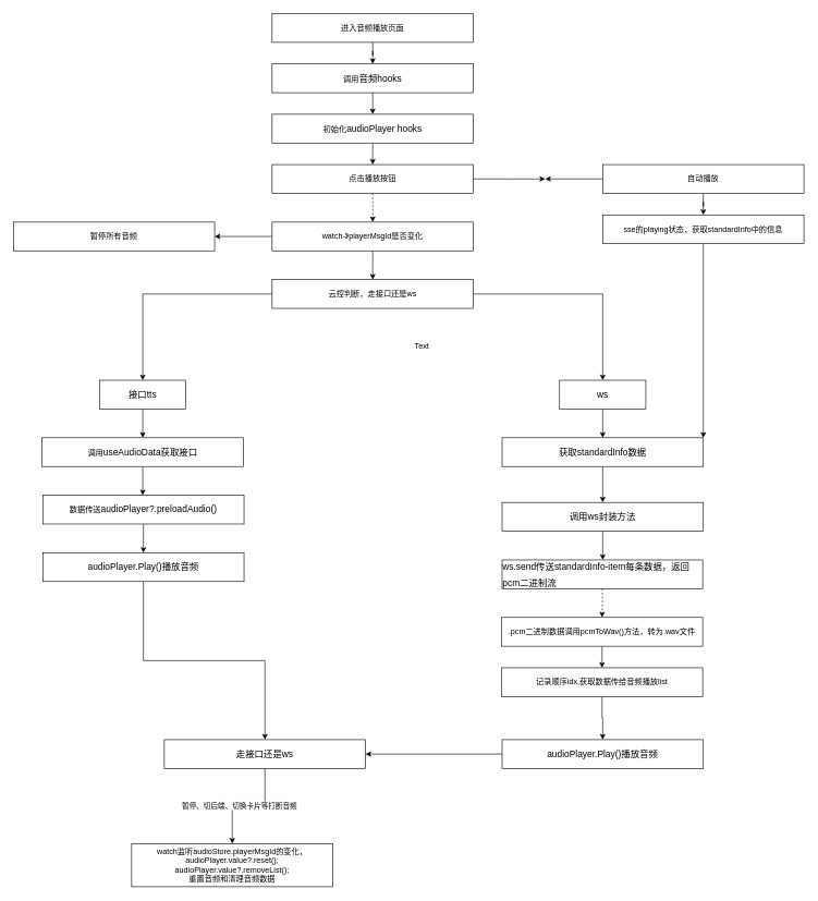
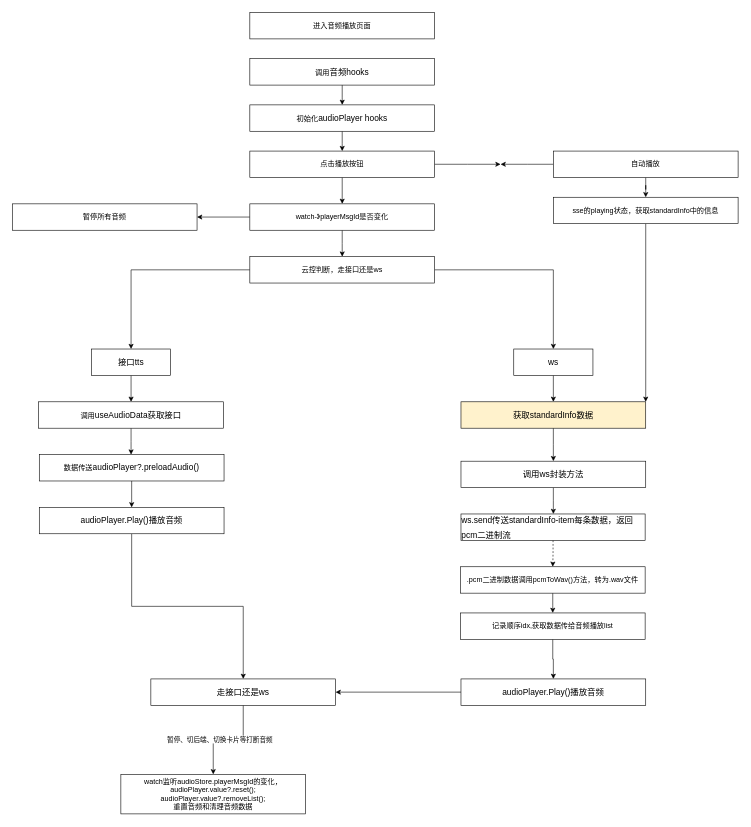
  <mxCell id="0" />
  <mxCell id="1" parent="0" />
  <mxCell id="2" style="edgeStyle=orthogonalEdgeStyle;rounded=0;orthogonalLoop=1;jettySize=auto;html=1;exitX=0.5;exitY=1;exitDx=0;exitDy=0;entryX=0.5;entryY=0;entryDx=0;entryDy=0;" edge="1" parent="1" source="3" target="28"><mxGeometry relative="1" as="geometry" /></mxCell>
  <mxCell id="3" value="&lt;article data-content=&quot;[{&amp;quot;type&amp;quot;:&amp;quot;block&amp;quot;,&amp;quot;id&amp;quot;:&amp;quot;Hbyp-1732607685483&amp;quot;,&amp;quot;name&amp;quot;:&amp;quot;paragraph&amp;quot;,&amp;quot;data&amp;quot;:{},&amp;quot;nodes&amp;quot;:[{&amp;quot;type&amp;quot;:&amp;quot;text&amp;quot;,&amp;quot;id&amp;quot;:&amp;quot;SaNG-1732607685481&amp;quot;,&amp;quot;leaves&amp;quot;:[{&amp;quot;text&amp;quot;:&amp;quot;standardInfo&amp;quot;,&amp;quot;marks&amp;quot;:[]}]}],&amp;quot;state&amp;quot;:{}}]&quot;&gt;&lt;div style=&quot;white-space-collapse: preserve; line-height: 1.75; font-size: 14px; text-align: left;&quot;&gt;接口tts&lt;/div&gt;&lt;/article&gt;" style="rounded=0;whiteSpace=wrap;html=1;" parent="1" vertex="1"><mxGeometry x="152" y="581" width="132" height="44" as="geometry" /></mxCell>
  <mxCell id="4" style="edgeStyle=orthogonalEdgeStyle;rounded=0;orthogonalLoop=1;jettySize=auto;html=1;entryX=0.5;entryY=0;entryDx=0;entryDy=0;" edge="1" parent="1" source="5" target="7"><mxGeometry relative="1" as="geometry" /></mxCell>
  <mxCell id="5" value="&lt;article data-content=&quot;[{&amp;quot;type&amp;quot;:&amp;quot;block&amp;quot;,&amp;quot;id&amp;quot;:&amp;quot;Hbyp-1732607685483&amp;quot;,&amp;quot;name&amp;quot;:&amp;quot;paragraph&amp;quot;,&amp;quot;data&amp;quot;:{},&amp;quot;nodes&amp;quot;:[{&amp;quot;type&amp;quot;:&amp;quot;text&amp;quot;,&amp;quot;id&amp;quot;:&amp;quot;SaNG-1732607685481&amp;quot;,&amp;quot;leaves&amp;quot;:[{&amp;quot;text&amp;quot;:&amp;quot;standardInfo&amp;quot;,&amp;quot;marks&amp;quot;:[]}]}],&amp;quot;state&amp;quot;:{}}]&quot;&gt;&lt;div style=&quot;white-space-collapse: preserve; line-height: 1.75; font-size: 14px; text-align: left;&quot;&gt;ws&lt;/div&gt;&lt;/article&gt;" style="rounded=0;whiteSpace=wrap;html=1;" parent="1" vertex="1"><mxGeometry x="856" y="581" width="132" height="44" as="geometry" /></mxCell>
  <mxCell id="6" style="edgeStyle=orthogonalEdgeStyle;rounded=0;orthogonalLoop=1;jettySize=auto;html=1;" parent="1" source="7" edge="1"><mxGeometry relative="1" as="geometry"><mxPoint x="922" y="768" as="targetPoint" /></mxGeometry></mxCell>
- <mxCell id="7" value="&lt;article data-content=&quot;[{&amp;quot;type&amp;quot;:&amp;quot;block&amp;quot;,&amp;quot;id&amp;quot;:&amp;quot;Hbyp-1732607685483&amp;quot;,&amp;quot;name&amp;quot;:&amp;quot;paragraph&amp;quot;,&amp;quot;data&amp;quot;:{},&amp;quot;nodes&amp;quot;:[{&amp;quot;type&amp;quot;:&amp;quot;text&amp;quot;,&amp;quot;id&amp;quot;:&amp;quot;SaNG-1732607685481&amp;quot;,&amp;quot;leaves&amp;quot;:[{&amp;quot;text&amp;quot;:&amp;quot;standardInfo&amp;quot;,&amp;quot;marks&amp;quot;:[]}]}],&amp;quot;state&amp;quot;:{}}]&quot;&gt;&lt;div style=&quot;white-space-collapse: preserve; line-height: 1.75; font-size: 14px; text-align: left;&quot;&gt;获取standardInfo数据&lt;/div&gt;&lt;/article&gt;" style="rounded=0;whiteSpace=wrap;html=1;" parent="1" vertex="1"><mxGeometry x="768" y="669" width="308" height="44" as="geometry" /></mxCell>
+ <mxCell id="7" value="&lt;article data-content=&quot;[{&amp;quot;type&amp;quot;:&amp;quot;block&amp;quot;,&amp;quot;id&amp;quot;:&amp;quot;Hbyp-1732607685483&amp;quot;,&amp;quot;name&amp;quot;:&amp;quot;paragraph&amp;quot;,&amp;quot;data&amp;quot;:{},&amp;quot;nodes&amp;quot;:[{&amp;quot;type&amp;quot;:&amp;quot;text&amp;quot;,&amp;quot;id&amp;quot;:&amp;quot;SaNG-1732607685481&amp;quot;,&amp;quot;leaves&amp;quot;:[{&amp;quot;text&amp;quot;:&amp;quot;standardInfo&amp;quot;,&amp;quot;marks&amp;quot;:[]}]}],&amp;quot;state&amp;quot;:{}}]&quot;&gt;&lt;div style=&quot;white-space-collapse: preserve; line-height: 1.75; font-size: 14px; text-align: left;&quot;&gt;获取standardInfo数据&lt;/div&gt;&lt;/article&gt;" style="rounded=0;whiteSpace=wrap;html=1;fillColor=#fff2cc;" parent="1" vertex="1"><mxGeometry x="768" y="669" width="308" height="44" as="geometry" /></mxCell>
  <mxCell id="8" style="edgeStyle=orthogonalEdgeStyle;rounded=0;orthogonalLoop=1;jettySize=auto;html=1;" parent="1" source="9" edge="1"><mxGeometry relative="1" as="geometry"><mxPoint x="922" y="856" as="targetPoint" /></mxGeometry></mxCell>
  <mxCell id="9" value="&lt;article data-content=&quot;[{&amp;quot;type&amp;quot;:&amp;quot;block&amp;quot;,&amp;quot;id&amp;quot;:&amp;quot;Hbyp-1732607685483&amp;quot;,&amp;quot;name&amp;quot;:&amp;quot;paragraph&amp;quot;,&amp;quot;data&amp;quot;:{},&amp;quot;nodes&amp;quot;:[{&amp;quot;type&amp;quot;:&amp;quot;text&amp;quot;,&amp;quot;id&amp;quot;:&amp;quot;SaNG-1732607685481&amp;quot;,&amp;quot;leaves&amp;quot;:[{&amp;quot;text&amp;quot;:&amp;quot;standardInfo&amp;quot;,&amp;quot;marks&amp;quot;:[]}]}],&amp;quot;state&amp;quot;:{}}]&quot;&gt;&lt;div style=&quot;white-space-collapse: preserve; line-height: 1.75; font-size: 14px; text-align: left;&quot;&gt;调用ws封装方法&lt;/div&gt;&lt;/article&gt;" style="rounded=0;whiteSpace=wrap;html=1;" parent="1" vertex="1"><mxGeometry x="768" y="768" width="308" height="44" as="geometry" /></mxCell>
  <mxCell id="10" style="edgeStyle=orthogonalEdgeStyle;rounded=0;orthogonalLoop=1;jettySize=auto;html=1;" edge="1" parent="1" source="11"><mxGeometry relative="1" as="geometry"><mxPoint x="921" y="1021" as="targetPoint" /></mxGeometry></mxCell>
  <mxCell id="11" value=".pcm二进制数据调用pcmToWav()方法，转为.wav文件" style="rounded=0;whiteSpace=wrap;html=1;" parent="1" vertex="1"><mxGeometry x="767" y="944" width="308" height="44" as="geometry" /></mxCell>
  <mxCell id="12" style="edgeStyle=orthogonalEdgeStyle;rounded=0;orthogonalLoop=1;jettySize=auto;html=1;entryX=0.5;entryY=0;entryDx=0;entryDy=0;" edge="1" parent="1" source="13" target="39"><mxGeometry relative="1" as="geometry" /></mxCell>
  <mxCell id="13" value="记录顺序idx,获取数据传给音频播放list" style="rounded=0;whiteSpace=wrap;html=1;" parent="1" vertex="1"><mxGeometry x="767" y="1021" width="308" height="44" as="geometry" /></mxCell>
  <mxCell id="14" style="edgeStyle=orthogonalEdgeStyle;rounded=0;orthogonalLoop=1;jettySize=auto;html=1;" edge="1" parent="1" source="15"><mxGeometry relative="1" as="geometry"><mxPoint x="570" y="174" as="targetPoint" /></mxGeometry></mxCell>
  <mxCell id="15" value="&lt;div style=&quot;text-align: center;&quot;&gt;&lt;span style=&quot;background-color: initial; text-align: left;&quot;&gt;调用&lt;/span&gt;&lt;span style=&quot;background-color: initial; font-size: 14px; text-align: left; white-space-collapse: preserve;&quot;&gt;音频hooks&lt;/span&gt;&lt;/div&gt;" style="rounded=0;whiteSpace=wrap;html=1;" vertex="1" parent="1"><mxGeometry x="416" y="97" width="308" height="44" as="geometry" /></mxCell>
  <mxCell id="16" style="edgeStyle=orthogonalEdgeStyle;rounded=0;orthogonalLoop=1;jettySize=auto;html=1;" edge="1" parent="1" source="17"><mxGeometry relative="1" as="geometry"><mxPoint x="570" y="251" as="targetPoint" /></mxGeometry></mxCell>
  <mxCell id="17" value="初始化&lt;span style=&quot;font-size: 14px; text-align: left; white-space-collapse: preserve;&quot;&gt;audioPlayer hooks&lt;/span&gt;" style="rounded=0;whiteSpace=wrap;html=1;" vertex="1" parent="1"><mxGeometry x="416" y="174" width="308" height="44" as="geometry" /></mxCell>
- <mxCell id="18" style="edgeStyle=orthogonalEdgeStyle;rounded=0;orthogonalLoop=1;jettySize=auto;html=1;entryX=0.5;entryY=0;entryDx=0;entryDy=0;" edge="1" parent="1" source="19" target="15"><mxGeometry relative="1" as="geometry" /></mxCell>
  <mxCell id="19" value="进入音频播放页面" style="rounded=0;whiteSpace=wrap;html=1;" vertex="1" parent="1"><mxGeometry x="416" y="20" width="308" height="44" as="geometry" /></mxCell>
  <mxCell id="20" style="edgeStyle=orthogonalEdgeStyle;rounded=0;orthogonalLoop=1;jettySize=auto;html=1;" edge="1" parent="1" source="22"><mxGeometry relative="1" as="geometry"><mxPoint x="570" y="427" as="targetPoint" /></mxGeometry></mxCell>
  <mxCell id="21" style="edgeStyle=orthogonalEdgeStyle;rounded=0;orthogonalLoop=1;jettySize=auto;html=1;entryX=1;entryY=0.5;entryDx=0;entryDy=0;" edge="1" parent="1" source="22" target="26"><mxGeometry relative="1" as="geometry" /></mxCell>
  <mxCell id="22" value="watch-》playerMsgId是否变化" style="rounded=0;whiteSpace=wrap;html=1;" vertex="1" parent="1"><mxGeometry x="416" y="339" width="308" height="44" as="geometry" /></mxCell>
  <mxCell id="23" style="edgeStyle=orthogonalEdgeStyle;rounded=0;orthogonalLoop=1;jettySize=auto;html=1;entryX=0.5;entryY=0;entryDx=0;entryDy=0;" edge="1" parent="1" source="25" target="3"><mxGeometry relative="1" as="geometry" /></mxCell>
  <mxCell id="24" style="edgeStyle=orthogonalEdgeStyle;rounded=0;orthogonalLoop=1;jettySize=auto;html=1;" edge="1" parent="1" source="25"><mxGeometry relative="1" as="geometry"><mxPoint x="922" y="581" as="targetPoint" /><Array as="points"><mxPoint x="922" y="449" /></Array></mxGeometry></mxCell>
  <mxCell id="25" value="云控判断，走接口还是ws" style="rounded=0;whiteSpace=wrap;html=1;" vertex="1" parent="1"><mxGeometry x="416" y="427" width="308" height="44" as="geometry" /></mxCell>
  <mxCell id="26" value="暂停所有音频" style="rounded=0;whiteSpace=wrap;html=1;" vertex="1" parent="1"><mxGeometry x="20" y="339" width="308" height="44" as="geometry" /></mxCell>
  <mxCell id="27" style="edgeStyle=orthogonalEdgeStyle;rounded=0;orthogonalLoop=1;jettySize=auto;html=1;" edge="1" parent="1" source="28"><mxGeometry relative="1" as="geometry"><mxPoint x="218" y="757" as="targetPoint" /></mxGeometry></mxCell>
  <mxCell id="28" value="调用&lt;span style=&quot;font-size: 14px; text-align: left; white-space-collapse: preserve; background-color: initial;&quot;&gt;useAudioData获取接口&lt;/span&gt;" style="rounded=0;whiteSpace=wrap;html=1;" vertex="1" parent="1"><mxGeometry x="64" y="669" width="308" height="44" as="geometry" /></mxCell>
  <mxCell id="29" value="数据传送&lt;span style=&quot;font-size: 14px; text-align: left; white-space-collapse: preserve; background-color: initial;&quot;&gt;audioPlayer?.preloadAudio()&lt;/span&gt;" style="rounded=0;whiteSpace=wrap;html=1;" vertex="1" parent="1"><mxGeometry x="65" y="757" width="308" height="44" as="geometry" /></mxCell>
  <mxCell id="30" style="edgeStyle=orthogonalEdgeStyle;rounded=0;orthogonalLoop=1;jettySize=auto;html=1;entryX=0.5;entryY=0;entryDx=0;entryDy=0;" edge="1" parent="1" source="31" target="35"><mxGeometry relative="1" as="geometry" /></mxCell>
  <mxCell id="31" value="&lt;article data-content=&quot;[{&amp;quot;type&amp;quot;:&amp;quot;block&amp;quot;,&amp;quot;id&amp;quot;:&amp;quot;qp7v-1732696269139&amp;quot;,&amp;quot;name&amp;quot;:&amp;quot;paragraph&amp;quot;,&amp;quot;data&amp;quot;:{},&amp;quot;nodes&amp;quot;:[{&amp;quot;type&amp;quot;:&amp;quot;text&amp;quot;,&amp;quot;id&amp;quot;:&amp;quot;XYNN-1732690025734&amp;quot;,&amp;quot;leaves&amp;quot;:[{&amp;quot;text&amp;quot;:&amp;quot;audio.Play()播放音频&amp;quot;,&amp;quot;marks&amp;quot;:[]}]}]}]&quot;&gt;&lt;div style=&quot;white-space-collapse: preserve; line-height: 1.75; font-size: 14px; text-align: left;&quot;&gt;audioPlayer.Play()播放音频&lt;/div&gt;&lt;/article&gt;" style="rounded=0;whiteSpace=wrap;html=1;" vertex="1" parent="1"><mxGeometry x="65" y="845" width="308" height="44" as="geometry" /></mxCell>
  <mxCell id="32" style="edgeStyle=orthogonalEdgeStyle;rounded=0;orthogonalLoop=1;jettySize=auto;html=1;" edge="1" parent="1" source="29"><mxGeometry relative="1" as="geometry"><mxPoint x="219" y="845" as="targetPoint" /><Array as="points"><mxPoint x="219" y="834" /><mxPoint x="219" y="834" /></Array></mxGeometry></mxCell>
  <mxCell id="33" style="edgeStyle=orthogonalEdgeStyle;rounded=0;orthogonalLoop=1;jettySize=auto;html=1;entryX=0.5;entryY=0;entryDx=0;entryDy=0;" edge="1" parent="1" source="35" target="40"><mxGeometry relative="1" as="geometry"><mxPoint x="405" y="1274" as="targetPoint" /></mxGeometry></mxCell>
  <mxCell id="34" value="暂停、切后端、切换卡片等打断音频" style="edgeLabel;html=1;align=center;verticalAlign=middle;resizable=0;points=[];" vertex="1" connectable="0" parent="33"><mxGeometry x="0.179" y="-1" relative="1" as="geometry"><mxPoint as="offset" /></mxGeometry></mxCell>
  <mxCell id="35" value="&lt;article data-content=&quot;[{&amp;quot;type&amp;quot;:&amp;quot;block&amp;quot;,&amp;quot;id&amp;quot;:&amp;quot;qp7v-1732696269139&amp;quot;,&amp;quot;name&amp;quot;:&amp;quot;paragraph&amp;quot;,&amp;quot;data&amp;quot;:{},&amp;quot;nodes&amp;quot;:[{&amp;quot;type&amp;quot;:&amp;quot;text&amp;quot;,&amp;quot;id&amp;quot;:&amp;quot;XYNN-1732690025734&amp;quot;,&amp;quot;leaves&amp;quot;:[{&amp;quot;text&amp;quot;:&amp;quot;audio.Play()播放音频&amp;quot;,&amp;quot;marks&amp;quot;:[]}]}]}]&quot;&gt;&lt;div style=&quot;white-space-collapse: preserve; line-height: 1.75; font-size: 14px; text-align: left;&quot;&gt;走接口还是ws&lt;/div&gt;&lt;/article&gt;" style="rounded=0;whiteSpace=wrap;html=1;" vertex="1" parent="1"><mxGeometry x="251" y="1131" width="308" height="44" as="geometry" /></mxCell>
  <mxCell id="36" style="edgeStyle=orthogonalEdgeStyle;rounded=0;orthogonalLoop=1;jettySize=auto;html=1;entryX=0.5;entryY=0;entryDx=0;entryDy=0;dashed=1;" edge="1" parent="1" source="37" target="11"><mxGeometry relative="1" as="geometry" /></mxCell>
  <mxCell id="37" value="&lt;article data-content=&quot;[{&amp;quot;type&amp;quot;:&amp;quot;block&amp;quot;,&amp;quot;id&amp;quot;:&amp;quot;Hbyp-1732607685483&amp;quot;,&amp;quot;name&amp;quot;:&amp;quot;paragraph&amp;quot;,&amp;quot;data&amp;quot;:{},&amp;quot;nodes&amp;quot;:[{&amp;quot;type&amp;quot;:&amp;quot;text&amp;quot;,&amp;quot;id&amp;quot;:&amp;quot;SaNG-1732607685481&amp;quot;,&amp;quot;leaves&amp;quot;:[{&amp;quot;text&amp;quot;:&amp;quot;standardInfo&amp;quot;,&amp;quot;marks&amp;quot;:[]}]}],&amp;quot;state&amp;quot;:{}}]&quot;&gt;&lt;div style=&quot;white-space-collapse: preserve; line-height: 1.75; font-size: 14px; text-align: left;&quot;&gt;ws.send传送&lt;span style=&quot;background-color: initial;&quot;&gt;standardInfo-item每条数据，返回pcm二进制流&lt;/span&gt;&lt;/div&gt;&lt;/article&gt;" style="rounded=0;whiteSpace=wrap;html=1;" vertex="1" parent="1"><mxGeometry x="768" y="856" width="307" height="44" as="geometry" /></mxCell>
  <mxCell id="38" style="edgeStyle=orthogonalEdgeStyle;rounded=0;orthogonalLoop=1;jettySize=auto;html=1;entryX=1;entryY=0.5;entryDx=0;entryDy=0;" edge="1" parent="1" source="39" target="35"><mxGeometry relative="1" as="geometry" /></mxCell>
  <mxCell id="39" value="&lt;article data-content=&quot;[{&amp;quot;type&amp;quot;:&amp;quot;block&amp;quot;,&amp;quot;id&amp;quot;:&amp;quot;qp7v-1732696269139&amp;quot;,&amp;quot;name&amp;quot;:&amp;quot;paragraph&amp;quot;,&amp;quot;data&amp;quot;:{},&amp;quot;nodes&amp;quot;:[{&amp;quot;type&amp;quot;:&amp;quot;text&amp;quot;,&amp;quot;id&amp;quot;:&amp;quot;XYNN-1732690025734&amp;quot;,&amp;quot;leaves&amp;quot;:[{&amp;quot;text&amp;quot;:&amp;quot;audio.Play()播放音频&amp;quot;,&amp;quot;marks&amp;quot;:[]}]}]}]&quot;&gt;&lt;div style=&quot;white-space-collapse: preserve; line-height: 1.75; font-size: 14px; text-align: left;&quot;&gt;audioPlayer.Play()播放音频&lt;/div&gt;&lt;/article&gt;" style="rounded=0;whiteSpace=wrap;html=1;" vertex="1" parent="1"><mxGeometry x="768" y="1131" width="308" height="44" as="geometry" /></mxCell>
  <mxCell id="40" value="watch监听audioStore.playerMsgId的变化，&lt;br&gt;audioPlayer.value?.reset();&lt;br&gt;audioPlayer.value?.removeList();&lt;br&gt;重置音频和清理音频数据" style="rounded=0;whiteSpace=wrap;html=1;" vertex="1" parent="1"><mxGeometry x="201" y="1290" width="308" height="66" as="geometry" /></mxCell>
- <mxCell id="41" value="Text" style="text;html=1;align=center;verticalAlign=middle;resizable=0;points=[];autosize=1;strokeColor=none;fillColor=none;" vertex="1" parent="1"><mxGeometry x="623" y="512" width="44" height="33" as="geometry" /></mxCell>
- <mxCell id="42" style="edgeStyle=orthogonalEdgeStyle;rounded=0;orthogonalLoop=1;jettySize=auto;html=1;entryX=0.5;entryY=0;entryDx=0;entryDy=0;dashed=1;" edge="1" parent="1" source="44" target="22"><mxGeometry relative="1" as="geometry" /></mxCell>
+ <mxCell id="42" style="edgeStyle=orthogonalEdgeStyle;rounded=0;orthogonalLoop=1;jettySize=auto;html=1;entryX=0.5;entryY=0;entryDx=0;entryDy=0;" edge="1" parent="1" source="44" target="22"><mxGeometry relative="1" as="geometry" /></mxCell>
  <mxCell id="43" style="edgeStyle=orthogonalEdgeStyle;rounded=0;orthogonalLoop=1;jettySize=auto;html=1;" edge="1" parent="1" source="44"><mxGeometry relative="1" as="geometry"><mxPoint x="834" y="273" as="targetPoint" /></mxGeometry></mxCell>
  <mxCell id="44" value="点击播放按钮" style="rounded=0;whiteSpace=wrap;html=1;" vertex="1" parent="1"><mxGeometry x="416" y="251" width="308" height="44" as="geometry" /></mxCell>
  <mxCell id="45" style="edgeStyle=orthogonalEdgeStyle;rounded=0;orthogonalLoop=1;jettySize=auto;html=1;entryX=0.5;entryY=0;entryDx=0;entryDy=0;" edge="1" parent="1" source="47" target="49"><mxGeometry relative="1" as="geometry" /></mxCell>
  <mxCell id="46" style="edgeStyle=orthogonalEdgeStyle;rounded=0;orthogonalLoop=1;jettySize=auto;html=1;" edge="1" parent="1" source="47"><mxGeometry relative="1" as="geometry"><mxPoint x="834" y="273" as="targetPoint" /></mxGeometry></mxCell>
  <mxCell id="47" value="自动播放" style="rounded=0;whiteSpace=wrap;html=1;" vertex="1" parent="1"><mxGeometry x="922" y="251" width="308" height="44" as="geometry" /></mxCell>
  <mxCell id="48" style="edgeStyle=orthogonalEdgeStyle;rounded=0;orthogonalLoop=1;jettySize=auto;html=1;entryX=1;entryY=0;entryDx=0;entryDy=0;" edge="1" parent="1" source="49" target="7"><mxGeometry relative="1" as="geometry" /></mxCell>
  <mxCell id="49" value="sse的playing状态，获取standardInfo中的信息" style="rounded=0;whiteSpace=wrap;html=1;" vertex="1" parent="1"><mxGeometry x="922" y="328" width="308" height="44" as="geometry" /></mxCell>
